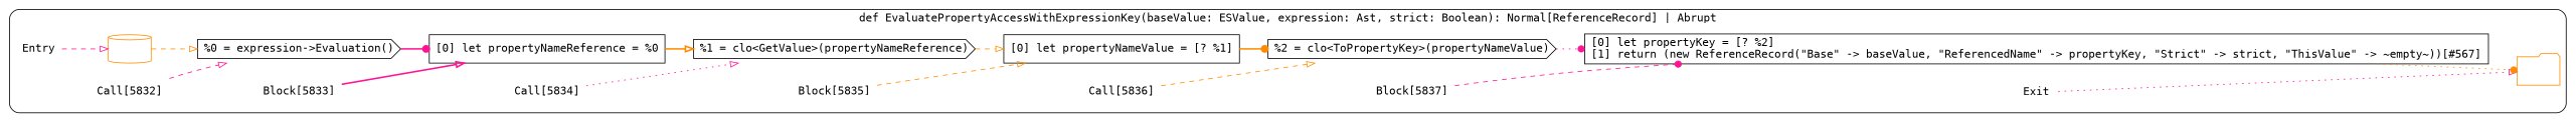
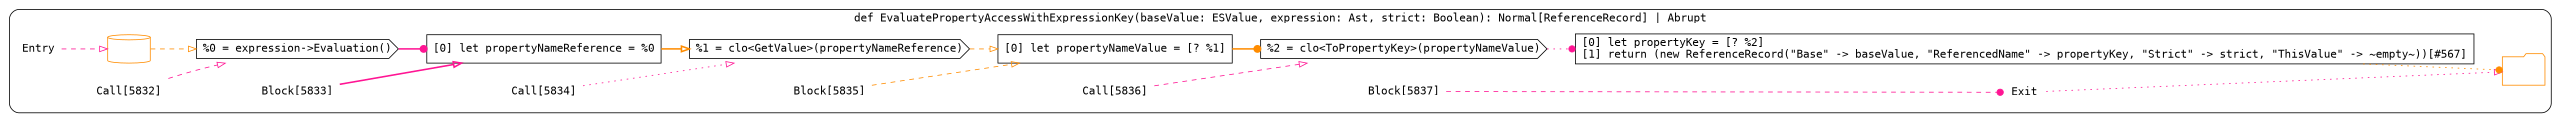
  digraph {
    fontname=Consolas
    rankdir=LR
    node [fontname=Consolas shape=none]
    edge [arrowhead=onormal color=deeppink fontname=Consolas style=dashed]
    n1 [label=<<font color="black">Entry</font>>]
    n2 [color=darkorange fillcolor=white label=" " shape=cylinder style=filled]
    n3 [color=black fillcolor=white label=<<font color="black">%0 = expression-&gt;Evaluation()</font>> shape=cds style=filled]
    n4 [color=black fillcolor=white label=<<font color="black">[0] let propertyNameReference = %0<BR ALIGN="LEFT"/></font>> shape=box style=filled]
    n5 [label=<<font color="black">Exit</font>>]
    n6 [color=darkorange fillcolor=white label=" " shape=folder style=filled]
    n7 [label=<<font color="black">Call[5832]</font>>]
    n8 [color=black fillcolor=white label=<<font color="black">%1 = clo&lt;GetValue&gt;(propertyNameReference)</font>> shape=cds style=filled]
    n9 [label=<<font color="black">Block[5833]</font>>]
    n10 [color=black fillcolor=white label=<<font color="black">[0] let propertyNameValue = [? %1]<BR ALIGN="LEFT"/></font>> shape=box style=filled]
    n11 [label=<<font color="black">Call[5834]</font>>]
    n12 [color=black fillcolor=white label=<<font color="black">%2 = clo&lt;ToPropertyKey&gt;(propertyNameValue)</font>> shape=cds style=filled]
    n13 [label=<<font color="black">Block[5835]</font>>]
    n14 [color=black fillcolor=white label=<<font color="black">[0] let propertyKey = [? %2]<BR ALIGN="LEFT"/>[1] return (new ReferenceRecord(&quot;Base&quot; -&gt; baseValue, &quot;ReferencedName&quot; -&gt; propertyKey, &quot;Strict&quot; -&gt; strict, &quot;ThisValue&quot; -&gt; ~empty~))[#567]<BR ALIGN="LEFT"/></font>> shape=box style=filled]
    n15 [label=<<font color="black">Call[5836]</font>>]
    n16 [label=<<font color="black">Block[5837]</font>>]
    subgraph cluster_1 {
      label="def EvaluatePropertyAccessWithExpressionKey(baseValue: ESValue, expression: Ast, strict: Boolean): Normal[ReferenceRecord] | Abrupt"
      style=rounded
      n1
      n2
      n3
      n4
      n5
      n6
      n7
      n8
      n9
      n10
      n11
      n12
      n13
      n14
      n15
      n16
    }
    n1 -> n2
    n2 -> n3 [color=darkorange]
    n3 -> n4 [arrowhead=dot style=bold]
    n4 -> n8 [color=darkorange style=bold]
    n5 -> n6 [style=dotted]
    n7 -> n3
    n8 -> n10 [color=darkorange]
    n9 -> n4 [style=bold]
    n10 -> n12 [arrowhead=dot color=darkorange style=bold]
    n11 -> n8 [style=dotted]
    n12 -> n14 [arrowhead=dot style=dotted]
    n13 -> n10 [color=darkorange]
    n14 -> n6 [arrowhead=dot color=darkorange style=dotted]
-   n15 -> n12 [color=darkorange]
-   n16 -> n14 [arrowhead=dot]
+   n15 -> n12
+   n16 -> n5 [arrowhead=dot]
  }
